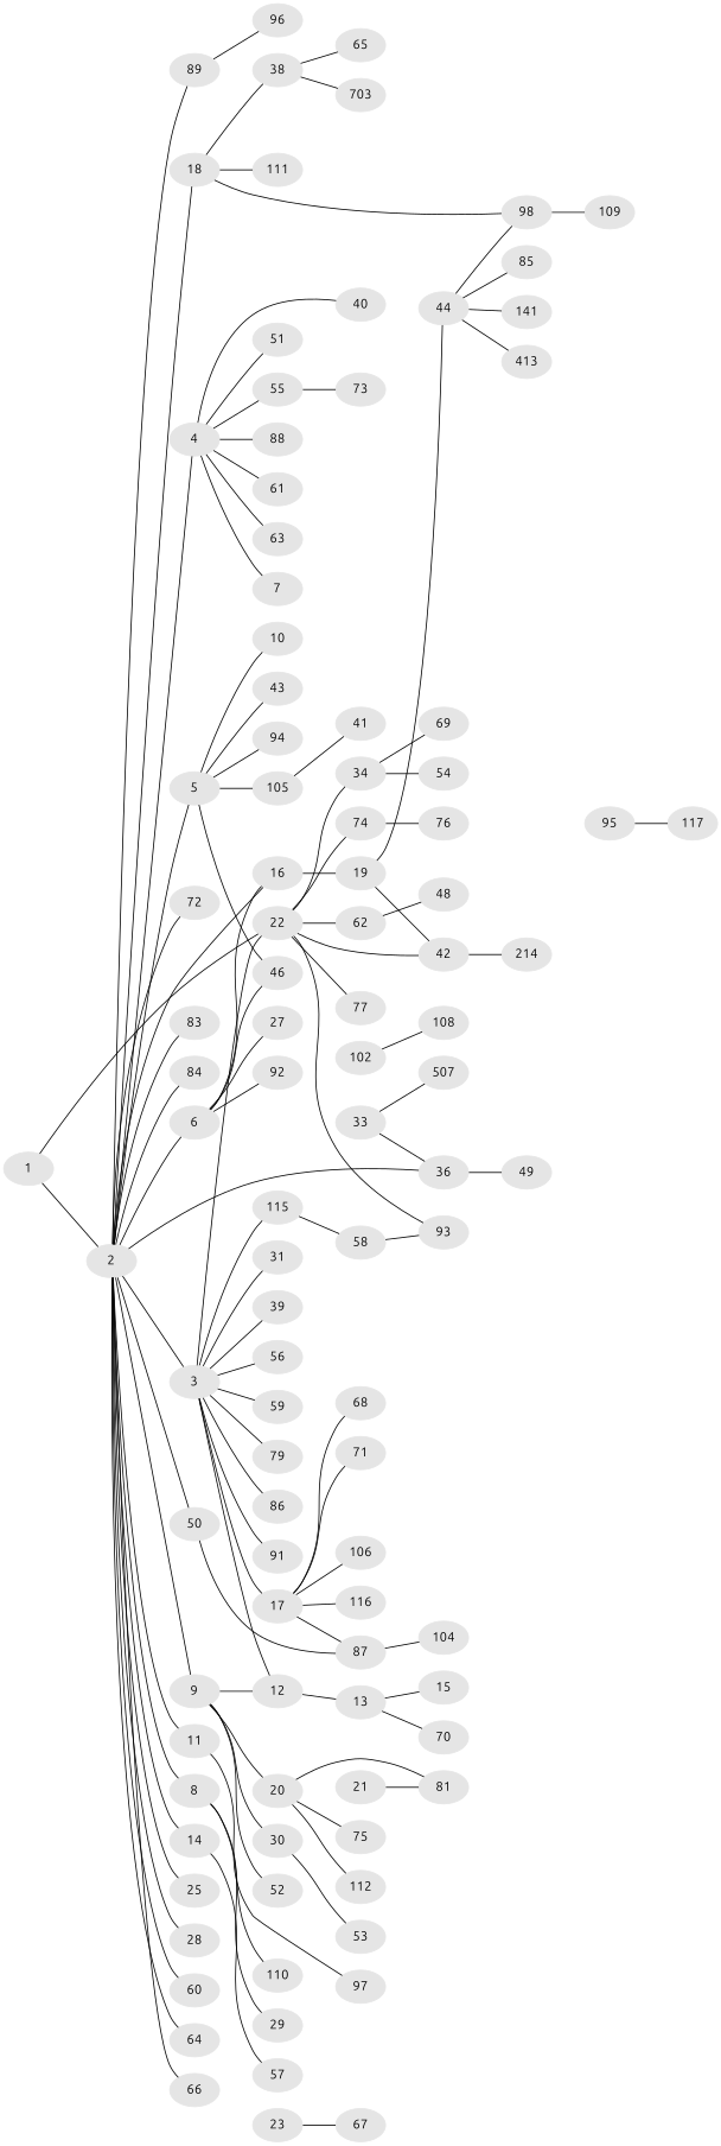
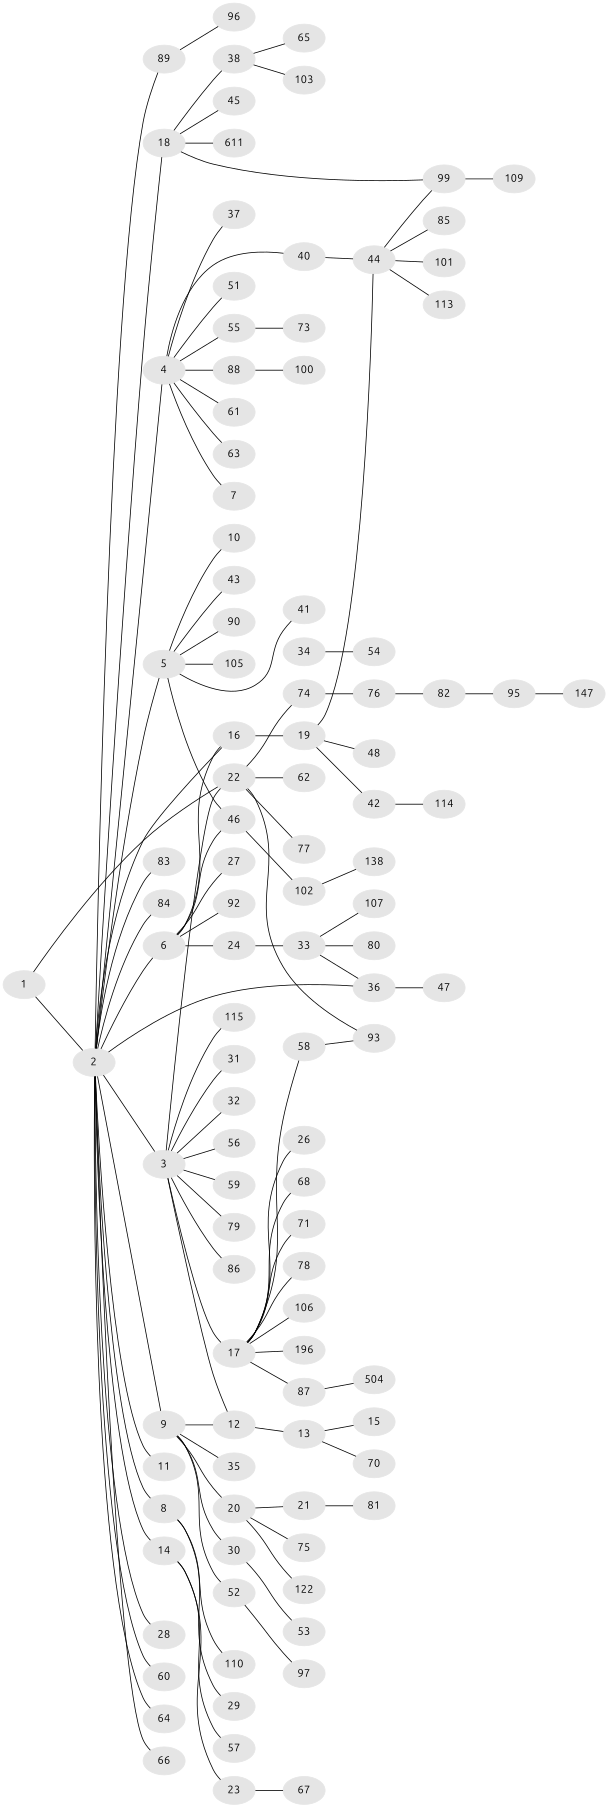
  graph {
    fontname=Ubuntu
    rankdir=LR
    node [color=gray90 fontname=Ubuntu style=filled]
    edge [fontname=Ubuntu]
    1
    2
    22
    3
    4
    5
    6
    8
    9
    11
    14
    16
    18
-   25
    28
    36
-   50
    60
    64
    66
-   72
    83
    84
    89
    42
    34
    62
    74
    77
    93
    12
    17
    31
-   39
+   39 [label=32]
    56
    59
    79
    86
-   91
    115
    7
+   37
    40
    51
    55
    61
    63
    88
    10
    41
    43
    46
-   94
+   94 [label=90]
    105
+   24
    27
    92
    29
    110
    20
    30
+   35
    52
    97
    23
    57
    19
    38
-   98
-   111
-   49
+   45
+   98 [label=99]
+   111 [label=611]
+   49 [label=47]
    87
    96
    13
+   26
    58
    68
    71
+   78
    106
-   116
+   116 [label=196]
    44
    73
+   100
    102
    33
    21
    75
-   112
+   112 [label=122]
    53
    15
    70
    67
    48
-   104
+   104 [label=504]
    65
-   103 [label=703]
+   103
    109
-   114 [label=214]
+   114
    85
-   101 [label=141]
-   113 [label=413]
+   101
+   113
    81
    54
-   69
    76
-   107 [label=507]
-   108
+   80
+   107
+   108 [label=138]
+   82
    95
-   117
+   117 [label=147]
    1 -- 2
    1 -- 22
    2 -- 3
    2 -- 4
    2 -- 5
    2 -- 6
    2 -- 8
    2 -- 9
    2 -- 11
    2 -- 14
    2 -- 16
    2 -- 18
-   2 -- 25
    2 -- 28
    2 -- 36
-   2 -- 50
    2 -- 60
    2 -- 64
    2 -- 66
-   2 -- 72
    2 -- 83
    2 -- 84
    2 -- 89
-   22 -- 42
-   22 -- 34
    22 -- 62
    22 -- 74
    22 -- 77
    22 -- 93
    3 -- 22
    3 -- 12
    3 -- 17
    3 -- 31
    3 -- 39
    3 -- 56
    3 -- 59
    3 -- 79
    3 -- 86
-   3 -- 91
    3 -- 115
    4 -- 7
+   4 -- 37
    4 -- 40
    4 -- 51
    4 -- 55
    4 -- 61
    4 -- 63
    4 -- 88
    5 -- 10
-   105 -- 41
+   5 -- 41
    5 -- 43
    5 -- 46
    5 -- 94
    5 -- 105
    6 -- 16
    6 -- 46
+   6 -- 24
    6 -- 27
    6 -- 92
    8 -- 29
    8 -- 110
    9 -- 12
    9 -- 20
    9 -- 30
+   9 -- 35
    9 -- 52
-   11 -- 97
+   52 -- 97
+   14 -- 23
    14 -- 57
    16 -- 19
    18 -- 38
+   18 -- 45
    18 -- 98
    18 -- 111
    36 -- 49
-   50 -- 87
    89 -- 96
    42 -- 114
    34 -- 54
-   34 -- 69
    74 -- 76
    12 -- 13
    17 -- 87
-   115 -- 58
+   17 -- 26
+   17 -- 58
    17 -- 68
    17 -- 71
+   17 -- 78
    17 -- 106
    17 -- 116
+   40 -- 44
    55 -- 73
-   20 -- 81
+   88 -- 100
+   46 -- 102
+   24 -- 33
+   20 -- 21
    20 -- 75
    20 -- 112
    30 -- 53
    23 -- 67
    19 -- 42
    19 -- 44
-   62 -- 48
+   19 -- 48
    38 -- 65
    38 -- 103
    98 -- 109
    87 -- 104
    13 -- 15
    13 -- 70
    58 -- 93
    44 -- 98
    44 -- 85
    44 -- 101
    44 -- 113
    102 -- 108
    33 -- 36
+   33 -- 80
    33 -- 107
    21 -- 81
+   76 -- 82
+   82 -- 95
    95 -- 117
  }
